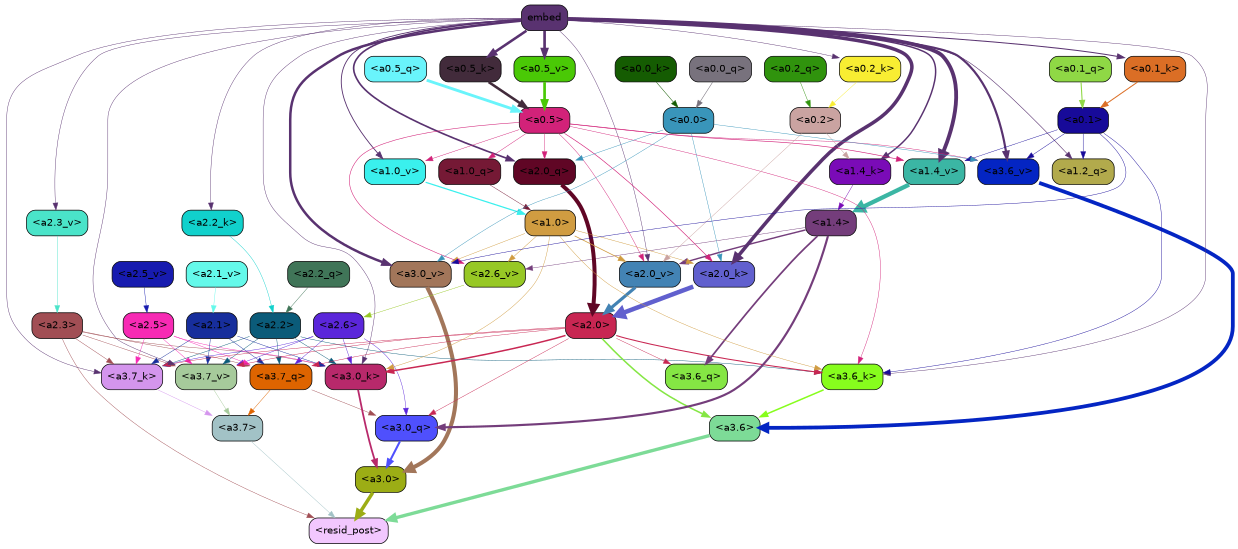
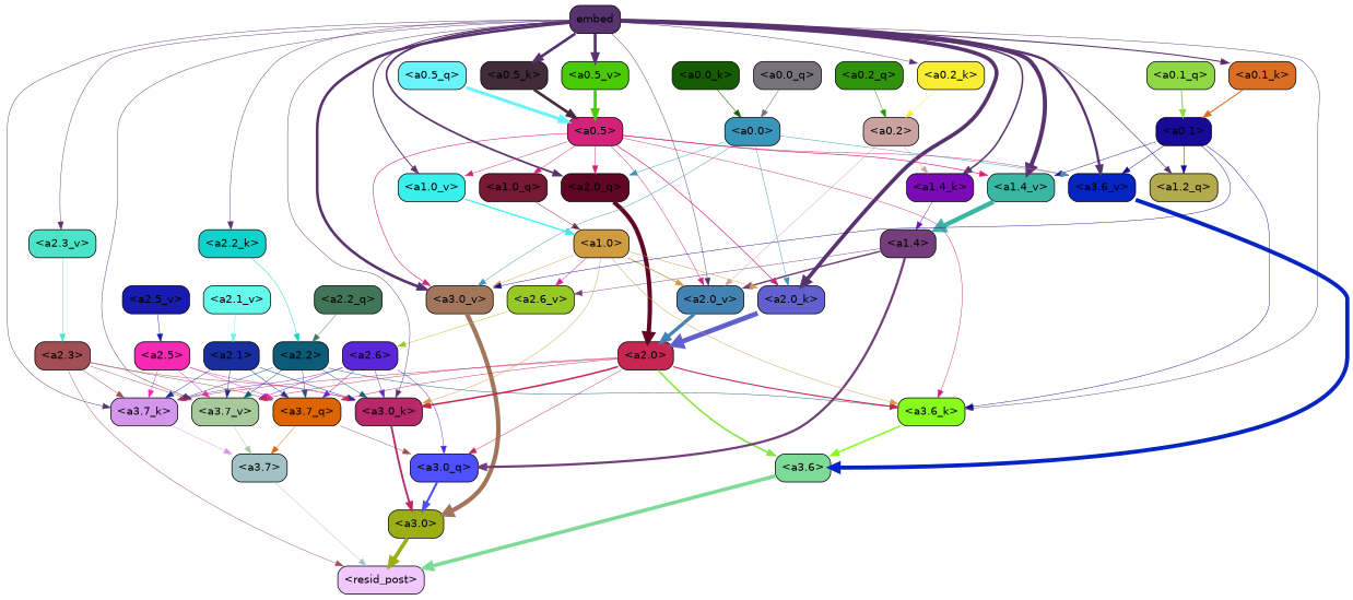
  strict digraph {
    splines=true
    node [color=black fontname=Helvetica shape=box style="filled, rounded"]
    edge [color="#593270" penwidth=0.6]
    "<a3.7>" [fillcolor="#a2c2c6"]
    "<resid_post>" [fillcolor="#f2c7fe"]
    "<a3.6>" [fillcolor="#7ddb97"]
    "<a3.0>" [fillcolor="#9cad15"]
    "<a2.3>" [fillcolor="#a14e54"]
    "<a3.7_q>" [fillcolor="#de6400"]
    "<a3.7_k>" [fillcolor="#d495ed"]
    "<a3.0_k>" [fillcolor="#b8296b"]
    "<a3.7_v>" [fillcolor="#a6ca9b"]
    "<a3.0_q>" [fillcolor="#4f50fd"]
-   "<a3.6_q>" [fillcolor="#85e644"]
    "<a3.6_k>" [fillcolor="#87fd1d"]
    "<a3.6_v>" [fillcolor="#0425c3"]
    "<a3.0_v>" [fillcolor="#a2765a"]
    "<a2.6>" [fillcolor="#5b26da"]
    "<a2.5>" [fillcolor="#f72ab4"]
    "<a2.2>" [fillcolor="#0b5b79"]
    "<a2.1>" [fillcolor="#172e9c"]
    "<a2.0>" [fillcolor="#c82652"]
    "<a1.4>" [fillcolor="#743d7b"]
    "<a2.6_v>" [fillcolor="#97c825"]
    "<a2.0_v>" [fillcolor="#4383b4"]
    embed [fillcolor="#593270"]
    "<a2.0_q>" [fillcolor="#600625"]
    "<a2.2_k>" [fillcolor="#11d1cc"]
    "<a2.0_k>" [fillcolor="#6160ce"]
    "<a2.3_v>" [fillcolor="#4ae4c9"]
    "<a1.2_q>" [fillcolor="#b2aa4c"]
    "<a1.4_k>" [fillcolor="#7a0bb7"]
    "<a1.4_v>" [fillcolor="#3bb6a4"]
    "<a1.0_v>" [fillcolor="#3af0ed"]
    "<a0.5_k>" [fillcolor="#422b3b"]
    "<a0.2_k>" [fillcolor="#f8ed32"]
    "<a0.1_k>" [fillcolor="#db6e25"]
    "<a0.5_v>" [fillcolor="#4ac906"]
    "<a1.0>" [fillcolor="#d09c41"]
    "<a0.5>" [fillcolor="#d22279"]
    "<a0.2>" [fillcolor="#caa3a1"]
    "<a0.1>" [fillcolor="#170a99"]
    "<a1.0_q>" [fillcolor="#751935"]
    "<a0.0>" [fillcolor="#3995ba"]
    "<a2.2_q>" [fillcolor="#407558"]
    "<a2.5_v>" [fillcolor="#171baf"]
    "<a2.1_v>" [fillcolor="#64f9ea"]
    "<a0.5_q>" [fillcolor="#69f4fb"]
    "<a0.2_q>" [fillcolor="#30930d"]
    "<a0.1_q>" [fillcolor="#8fd845"]
    "<a0.0_q>" [fillcolor="#78727d"]
    "<a0.0_k>" [fillcolor="#155c02"]
    "<a3.7>" -> "<resid_post>" [color="#a2c2c6"]
    "<a3.6>" -> "<resid_post>" [color="#7ddb97" penwidth=4.7534414529800415]
    "<a3.0>" -> "<resid_post>" [color="#9cad15" penwidth=4.898576855659485]
    "<a2.3>" -> "<resid_post>" [color="#a14e54"]
    "<a2.3>" -> "<a3.7_q>" [color="#a14e54"]
    "<a2.3>" -> "<a3.7_k>" [color="#a14e54"]
    "<a2.3>" -> "<a3.0_k>" [color="#a14e54"]
    "<a2.3>" -> "<a3.7_v>" [color="#a14e54"]
    "<a3.7_q>" -> "<a3.7>" [color="#de6400"]
    "<a3.7_q>" -> "<a3.0_q>" [color="#a14e54"]
    "<a3.7_k>" -> "<a3.7>" [color="#d495ed"]
    "<a3.0_k>" -> "<a3.0>" [color="#b8296b" penwidth=2.520303964614868]
    "<a3.7_v>" -> "<a3.7>" [color="#a6ca9b"]
    "<a3.0_q>" -> "<a3.0>" [color="#4f50fd" penwidth=2.870753765106201]
    "<a3.6_k>" -> "<a3.6>" [color="#87fd1d" penwidth=2.13908451795578]
    "<a3.6_v>" -> "<a3.6>" [color="#0425c3" penwidth=5.297133803367615]
    "<a3.0_v>" -> "<a3.0>" [color="#a2765a" penwidth=5.680712580680847]
    "<a2.6>" -> "<a3.7_q>" [color="#5b26da"]
    "<a2.6>" -> "<a3.7_k>" [color="#5b26da"]
    "<a2.6>" -> "<a3.0_k>" [color="#5b26da"]
    "<a2.6>" -> "<a3.7_v>" [color="#5b26da"]
    "<a2.6>" -> "<a3.0_q>" [color="#5b26da"]
    "<a2.5>" -> "<a3.7_q>" [color="#f72ab4"]
    "<a2.5>" -> "<a3.7_k>" [color="#f72ab4"]
    "<a2.5>" -> "<a3.0_k>" [color="#f72ab4"]
    "<a2.5>" -> "<a3.7_v>" [color="#f72ab4"]
    "<a2.2>" -> "<a3.7_q>" [color="#0b5b79"]
    "<a2.2>" -> "<a3.7_k>" [color="#0b5b79"]
    "<a2.2>" -> "<a3.0_k>" [color="#0b5b79"]
    "<a2.2>" -> "<a3.7_v>" [color="#0b5b79"]
    "<a2.2>" -> "<a3.6_k>" [color="#0b5b79"]
    "<a2.1>" -> "<a3.7_q>" [color="#172e9c"]
    "<a2.1>" -> "<a3.7_k>" [color="#172e9c"]
    "<a2.1>" -> "<a3.0_k>" [color="#172e9c"]
    "<a2.1>" -> "<a3.7_v>" [color="#172e9c"]
    "<a2.0>" -> "<a3.6>" [color="#85e644" penwidth=2.160832464694977]
    "<a2.0>" -> "<a3.7_q>" [color="#c82652"]
    "<a2.0>" -> "<a3.7_k>" [color="#c82652"]
    "<a2.0>" -> "<a3.0_k>" [color="#c82652" penwidth=2.095262974500656]
    "<a2.0>" -> "<a3.7_v>" [color="#c82652"]
    "<a2.0>" -> "<a3.0_q>" [color="#c82652"]
-   "<a2.0>" -> "<a3.6_q>" [color="#c82652"]
    "<a2.0>" -> "<a3.6_k>" [color="#c82652" penwidth=1.4807794839143753]
    "<a1.4>" -> "<a3.0_q>" [color="#743d7b" penwidth=3.0341034531593323]
-   "<a1.4>" -> "<a3.6_q>" [color="#743d7b" penwidth=2.425799250602722]
    "<a1.4>" -> "<a2.6_v>" [color="#743d7b"]
    "<a1.4>" -> "<a2.0_v>" [color="#743d7b" penwidth=2.007302835583687]
    "<a2.6_v>" -> "<a2.6>" [color="#97c825"]
    "<a2.0_v>" -> "<a2.0>" [color="#4383b4" penwidth=4.422677040100098]
    embed -> "<a3.7_k>"
    embed -> "<a3.0_k>"
    embed -> "<a3.7_v>"
    embed -> "<a3.6_k>"
    embed -> "<a3.6_v>" [penwidth=3.067279100418091]
    embed -> "<a3.0_v>" [penwidth=3.5202720761299133]
    embed -> "<a2.0_v>"
    embed -> "<a2.0_q>" [penwidth=2.339468687772751]
    embed -> "<a2.2_k>"
    embed -> "<a2.0_k>" [penwidth=4.9759310483932495]
    embed -> "<a2.3_v>"
    embed -> "<a1.2_q>" [penwidth=0.8262195587158203]
    embed -> "<a1.4_k>" [penwidth=2.0715588331222534]
    embed -> "<a1.4_v>" [penwidth=5.3763720989227295]
    embed -> "<a1.0_v>" [penwidth=1.232791244983673]
    embed -> "<a0.5_k>" [penwidth=3.6077781692147255]
    embed -> "<a0.2_k>"
    embed -> "<a0.1_k>" [penwidth=1.4202172756195068]
    embed -> "<a0.5_v>" [penwidth=3.744613029062748]
    "<a2.0_q>" -> "<a2.0>" [color="#600625" penwidth=5.606565475463867]
    "<a2.2_k>" -> "<a2.2>" [color="#11d1cc"]
    "<a2.0_k>" -> "<a2.0>" [color="#6160ce" penwidth=6.344284534454346]
    "<a2.3_v>" -> "<a2.3>" [color="#4ae4c9"]
    "<a1.4_k>" -> "<a1.4>" [color="#7a0bb7"]
    "<a1.4_v>" -> "<a1.4>" [color="#3bb6a4" penwidth=6.0194467306137085]
    "<a1.0_v>" -> "<a1.0>" [color="#3af0ed" penwidth=1.738280937075615]
    "<a0.5_k>" -> "<a0.5>" [color="#422b3b" penwidth=3.607769437134266]
    "<a0.2_k>" -> "<a0.2>" [color="#f8ed32"]
    "<a0.1_k>" -> "<a0.1>" [color="#db6e25" penwidth=1.4202113151550293]
    "<a0.5_v>" -> "<a0.5>" [color="#4ac906" penwidth=3.7962711341679096]
    "<a1.0>" -> "<a3.0_k>" [color="#d09c41"]
    "<a1.0>" -> "<a3.6_k>" [color="#d09c41"]
    "<a1.0>" -> "<a3.0_v>" [color="#d09c41"]
-   "<a1.0>" -> "<a2.6_v>" [color="#d09c41"]
+   "<a1.0>" -> "<a2.6_v>" [color="#d22279"]
    "<a1.0>" -> "<a2.0_v>" [color="#d09c41" penwidth=1.0943371653556824]
    "<a1.0>" -> "<a2.0_k>" [color="#d09c41"]
    "<a0.5>" -> "<a3.6_k>" [color="#d22279"]
    "<a0.5>" -> "<a3.6_v>" [color="#d22279"]
-   "<a0.5>" -> "<a2.6_v>" [color="#d22279" penwidth=0.764040544629097]
+   "<a0.5>" -> "<a3.0_v>" [color="#d22279" penwidth=0.764040544629097]
    "<a0.5>" -> "<a2.0_v>" [color="#d22279"]
    "<a0.5>" -> "<a2.0_q>" [color="#d22279"]
    "<a0.5>" -> "<a2.0_k>" [color="#d22279" penwidth=0.8956001400947571]
    "<a0.5>" -> "<a1.4_v>" [color="#d22279" penwidth=0.8774083852767944]
    "<a0.5>" -> "<a1.0_v>" [color="#d22279"]
    "<a0.5>" -> "<a1.0_q>" [color="#d22279"]
    "<a0.2>" -> "<a2.0_v>" [color="#caa3a1"]
    "<a0.2>" -> "<a1.4_k>" [color="#caa3a1"]
    "<a0.1>" -> "<a3.6_k>" [color="#170a99"]
    "<a0.1>" -> "<a3.6_v>" [color="#170a99"]
    "<a0.1>" -> "<a3.0_v>" [color="#170a99"]
    "<a0.1>" -> "<a1.2_q>" [color="#170a99"]
    "<a0.1>" -> "<a1.4_v>" [color="#170a99"]
    "<a1.0_q>" -> "<a1.0>" [color="#751935"]
    "<a0.0>" -> "<a3.6_v>" [color="#3995ba"]
    "<a0.0>" -> "<a3.0_v>" [color="#3995ba"]
    "<a0.0>" -> "<a2.0_q>" [color="#3995ba"]
    "<a0.0>" -> "<a2.0_k>" [color="#3995ba"]
    "<a2.2_q>" -> "<a2.2>" [color="#407558"]
    "<a2.5_v>" -> "<a2.5>" [color="#171baf"]
    "<a2.1_v>" -> "<a2.1>" [color="#64f9ea"]
    "<a0.5_q>" -> "<a0.5>" [color="#69f4fb" penwidth=4.023846536874771]
    "<a0.2_q>" -> "<a0.2>" [color="#30930d"]
    "<a0.1_q>" -> "<a0.1>" [color="#8fd845" penwidth=1.5174570083618164]
    "<a0.0_q>" -> "<a0.0>" [color="#78727d" penwidth=0.766176700592041]
    "<a0.0_k>" -> "<a0.0>" [color="#155c02" penwidth=0.6857404708862305]
  }
